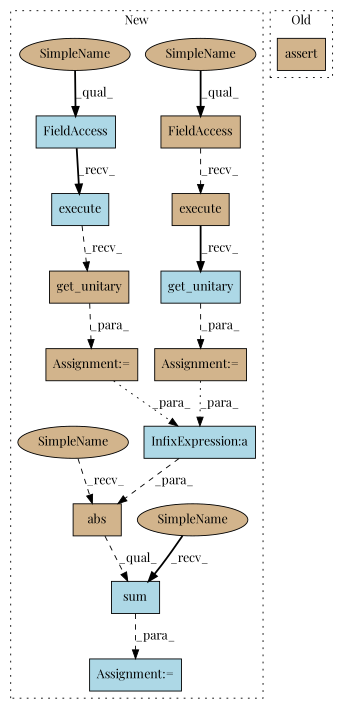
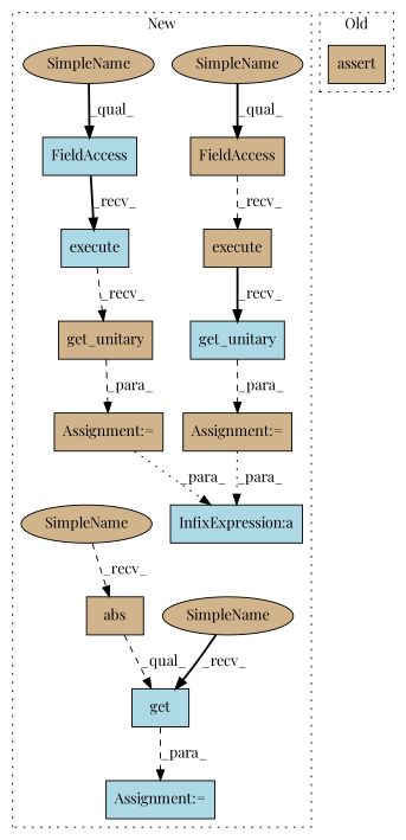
  digraph {
    fontname="Playfair Display"
    node [a=32 fillcolor=tan fontname="Playfair Display" l=13 s=6573 shape=box style=filled]
    edge [fontname="Playfair Display" style=dashed]
    n1 [l="4,1" label=abs s="6771,6808"]
    n2 [a=7 fillcolor=lightblue l=1 label="Assignment:=" s=6754]
    n3 [a=27 fillcolor=lightblue l=3 label="InfixExpression:a" s=6789]
    n4 [a=7 l=1 label="Assignment:=" s=6572]
    n5 [a=7 l=1 label="Assignment:=" s=6690]
    n6 [label=get_unitary s=6604]
-   n7 [fillcolor=lightblue l="4,1" label=sum s="6761,6809"]
+   n7 [fillcolor=lightblue l="4,1" label=get s="6761,6809"]
    n8 [fillcolor=lightblue label=get_unitary s=6729]
    n9 [fillcolor=lightblue l="8,1" label=execute s="6587,6602"]
    n10 [a=22 fillcolor=lightblue label=FieldAccess]
    n11 [a=22 label=FieldAccess s=6691]
    n12 [l="8,1" label=execute s="6705,6727"]
    n13 [a=42 l=4 label=SimpleName s=6691 shape=ellipse]
    n14 [a=42 l=4 label=SimpleName shape=ellipse]
    n15 [a=42 l=5 label=SimpleName s=6755 shape=ellipse]
    n16 [a=42 l=5 label=SimpleName s=6765 shape=ellipse]
    n17 [l="12,1" label=assert s="6710,6759"]
    subgraph cluster_1 {
      label=New
      style=dotted
      n1
      n2
      n3
      n4
      n5
      n6
      n7
      n8
      n9
      n10
      n11
      n12
      n13
      n14
      n15
      n16
    }
    subgraph cluster_2 {
      label=Old
      style=dotted
      n17
    }
    n1 -> n7 [label=_qual_]
-   n3 -> n1 [label=_para_]
    n4 -> n3 [label=_para_ style=dotted]
    n5 -> n3 [label=_para_ style=dotted]
    n6 -> n4 [label=_para_]
    n7 -> n2 [label=_para_]
    n8 -> n5 [label=_para_]
    n9 -> n6 [label=_recv_]
    n10 -> n9 [label=_recv_ style=bold]
    n11 -> n12 [label=_recv_]
    n12 -> n8 [label=_recv_ style=bold]
    n13 -> n11 [label=_qual_ style=bold]
    n14 -> n10 [label=_qual_ style=bold]
    n15 -> n7 [label=_recv_ style=bold]
    n16 -> n1 [label=_recv_]
  }
